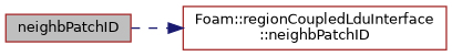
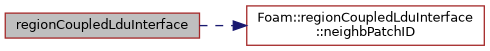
  digraph {
    rankdir=LR
    node [color=brown fontname=Helvetica fontsize=10 shape=record]
-   n1 [fillcolor=grey75 fontcolor=black height=0.2 label=neighbPatchID style=filled width=0.4]
+   n1 [fillcolor=grey75 fontcolor=black height=0.2 label=regionCoupledLduInterface style=filled width=0.4]
    n2 [height=0.2 label="Foam::regionCoupledLduInterface\l::neighbPatchID" width=0.4]
    n1 -> n2 [color=midnightblue fontname=Helvetica fontsize=10 labelfontname=Helvetica labelfontsize=10 style=dashed]
  }
